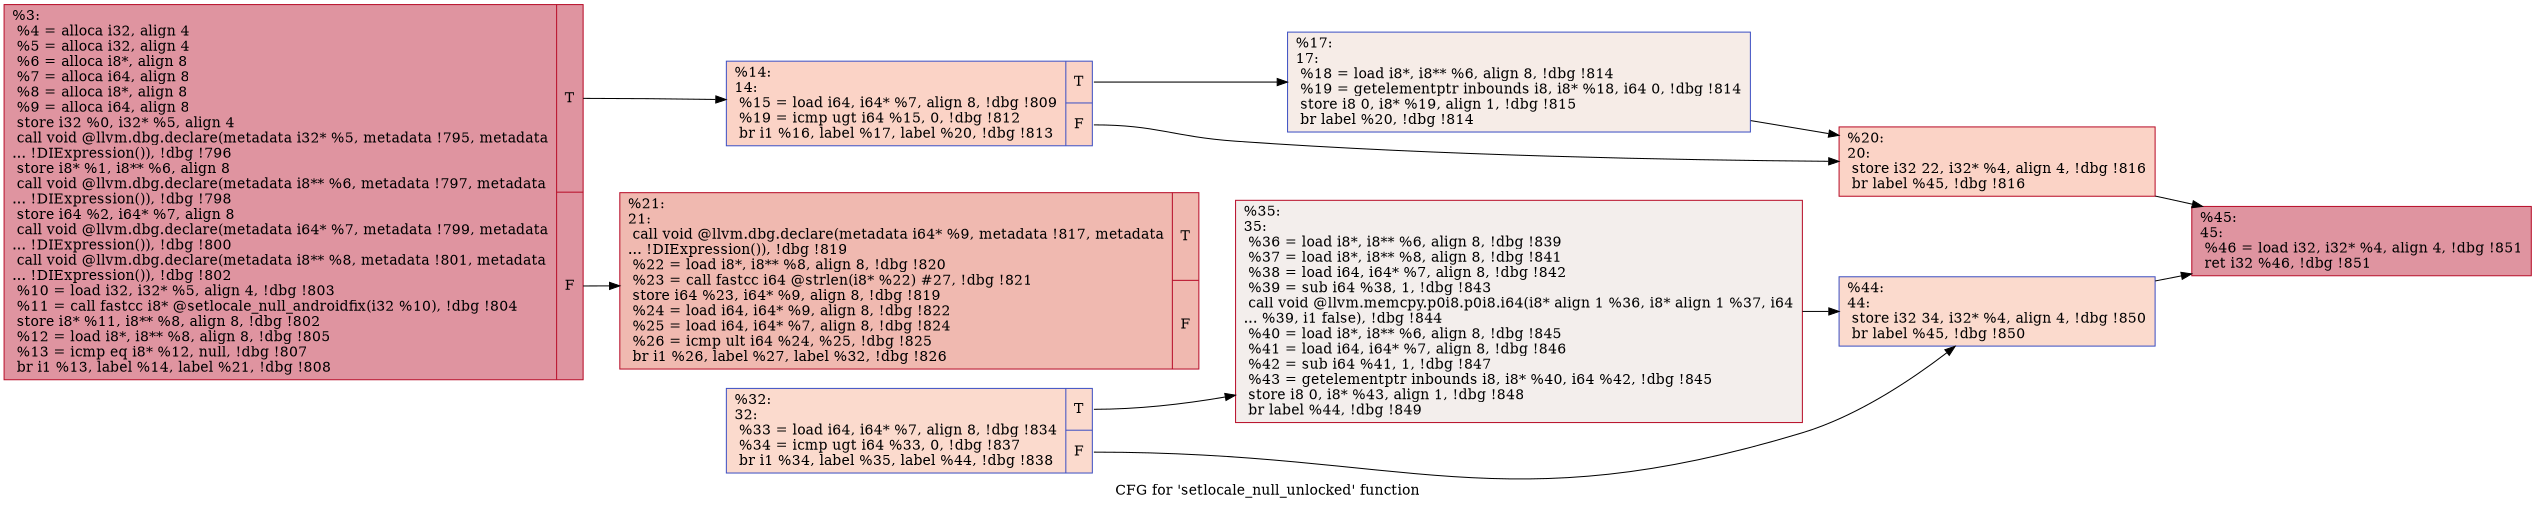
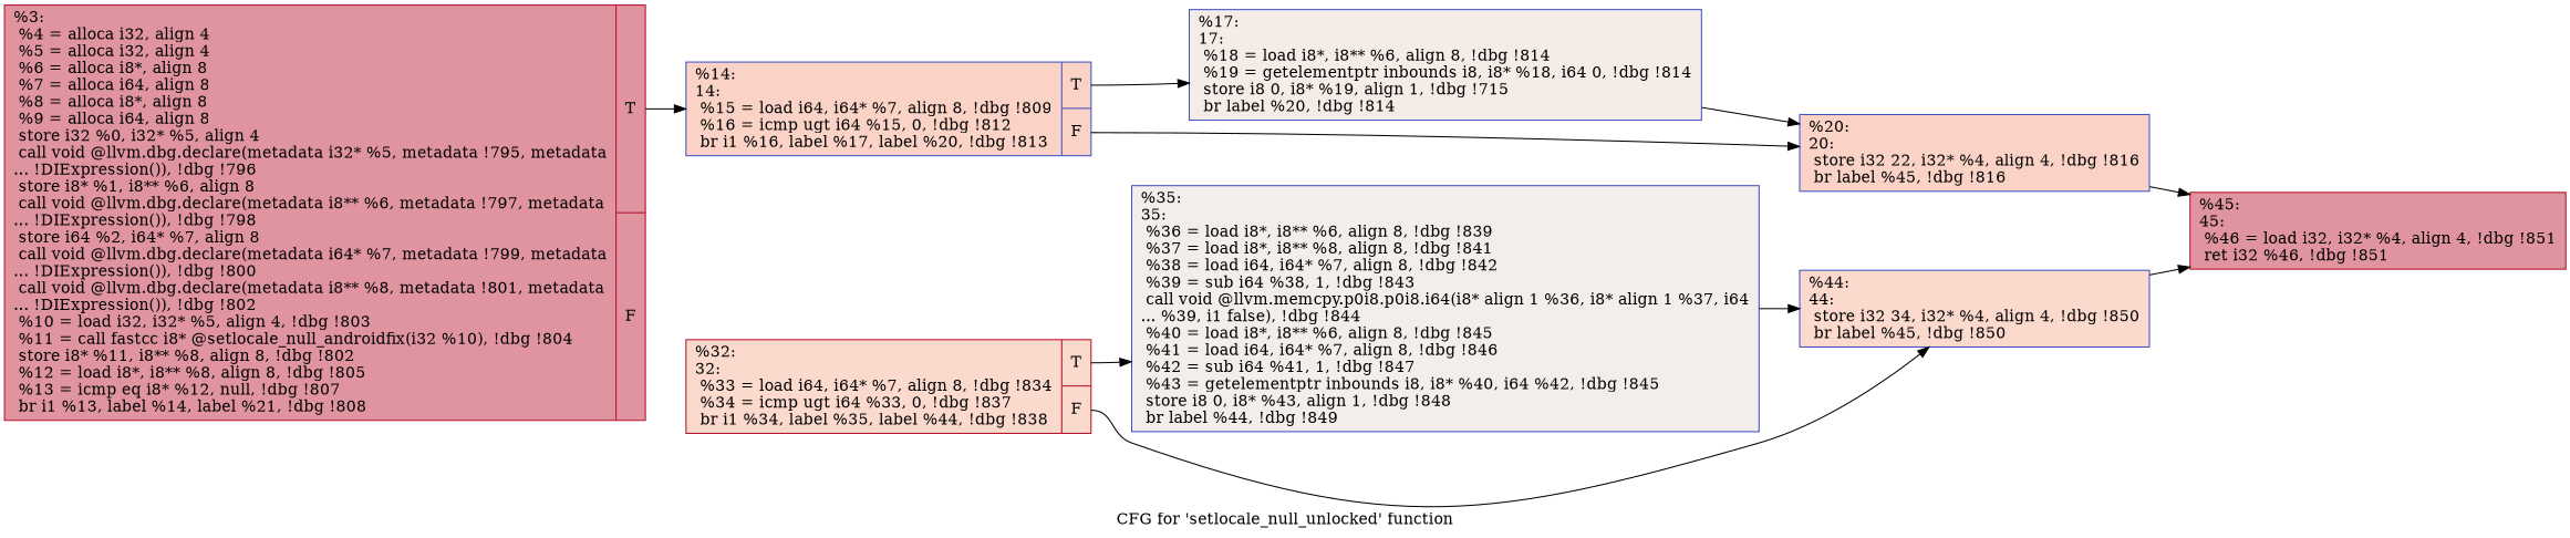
  digraph {
    label="CFG for 'setlocale_null_unlocked' function"
    rankdir=LR
    node [color="#3d50c3ff" fillcolor="#b70d2870" shape=record style=filled]
    n1 [color="#b70d28ff" label="{%3:\l  %4 = alloca i32, align 4\l  %5 = alloca i32, align 4\l  %6 = alloca i8*, align 8\l  %7 = alloca i64, align 8\l  %8 = alloca i8*, align 8\l  %9 = alloca i64, align 8\l  store i32 %0, i32* %5, align 4\l  call void @llvm.dbg.declare(metadata i32* %5, metadata !795, metadata\l... !DIExpression()), !dbg !796\l  store i8* %1, i8** %6, align 8\l  call void @llvm.dbg.declare(metadata i8** %6, metadata !797, metadata\l... !DIExpression()), !dbg !798\l  store i64 %2, i64* %7, align 8\l  call void @llvm.dbg.declare(metadata i64* %7, metadata !799, metadata\l... !DIExpression()), !dbg !800\l  call void @llvm.dbg.declare(metadata i8** %8, metadata !801, metadata\l... !DIExpression()), !dbg !802\l  %10 = load i32, i32* %5, align 4, !dbg !803\l  %11 = call fastcc i8* @setlocale_null_androidfix(i32 %10), !dbg !804\l  store i8* %11, i8** %8, align 8, !dbg !802\l  %12 = load i8*, i8** %8, align 8, !dbg !805\l  %13 = icmp eq i8* %12, null, !dbg !807\l  br i1 %13, label %14, label %21, !dbg !808\l|{<s0>T|<s1>F}}"]
-   n2 [fillcolor="#f59c7d70" label="{%14:\l14:                                               \l  %15 = load i64, i64* %7, align 8, !dbg !809\l  %19 = icmp ugt i64 %15, 0, !dbg !812\l  br i1 %16, label %17, label %20, !dbg !813\l|{<s0>T|<s1>F}}"]
-   n3 [color="#b70d28ff" fillcolor="#de614d70" label="{%21:\l21:                                               \l  call void @llvm.dbg.declare(metadata i64* %9, metadata !817, metadata\l... !DIExpression()), !dbg !819\l  %22 = load i8*, i8** %8, align 8, !dbg !820\l  %23 = call fastcc i64 @strlen(i8* %22) #27, !dbg !821\l  store i64 %23, i64* %9, align 8, !dbg !819\l  %24 = load i64, i64* %9, align 8, !dbg !822\l  %25 = load i64, i64* %7, align 8, !dbg !824\l  %26 = icmp ult i64 %24, %25, !dbg !825\l  br i1 %26, label %27, label %32, !dbg !826\l|{<s0>T|<s1>F}}"]
-   n4 [fillcolor="#ead5c970" label="{%17:\l17:                                               \l  %18 = load i8*, i8** %6, align 8, !dbg !814\l  %19 = getelementptr inbounds i8, i8* %18, i64 0, !dbg !814\l  store i8 0, i8* %19, align 1, !dbg !815\l  br label %20, !dbg !814\l}"]
-   n5 [color="#b70d28ff" fillcolor="#f59c7d70" label="{%20:\l20:                                               \l  store i32 22, i32* %4, align 4, !dbg !816\l  br label %45, !dbg !816\l}"]
+   n2 [fillcolor="#f59c7d70" label="{%14:\l14:                                               \l  %15 = load i64, i64* %7, align 8, !dbg !809\l  %16 = icmp ugt i64 %15, 0, !dbg !812\l  br i1 %16, label %17, label %20, !dbg !813\l|{<s0>T|<s1>F}}"]
+   n4 [fillcolor="#ead5c970" label="{%17:\l17:                                               \l  %18 = load i8*, i8** %6, align 8, !dbg !814\l  %19 = getelementptr inbounds i8, i8* %18, i64 0, !dbg !814\l  store i8 0, i8* %19, align 1, !dbg !715\l  br label %20, !dbg !814\l}"]
+   n5 [fillcolor="#f59c7d70" label="{%20:\l20:                                               \l  store i32 22, i32* %4, align 4, !dbg !816\l  br label %45, !dbg !816\l}"]
    n6 [color="#b70d28ff" label="{%45:\l45:                                               \l  %46 = load i32, i32* %4, align 4, !dbg !851\l  ret i32 %46, !dbg !851\l}"]
-   n7 [fillcolor="#f7ac8e70" label="{%32:\l32:                                               \l  %33 = load i64, i64* %7, align 8, !dbg !834\l  %34 = icmp ugt i64 %33, 0, !dbg !837\l  br i1 %34, label %35, label %44, !dbg !838\l|{<s0>T|<s1>F}}"]
-   n8 [color="#b70d28ff" fillcolor="#e3d9d370" label="{%35:\l35:                                               \l  %36 = load i8*, i8** %6, align 8, !dbg !839\l  %37 = load i8*, i8** %8, align 8, !dbg !841\l  %38 = load i64, i64* %7, align 8, !dbg !842\l  %39 = sub i64 %38, 1, !dbg !843\l  call void @llvm.memcpy.p0i8.p0i8.i64(i8* align 1 %36, i8* align 1 %37, i64\l... %39, i1 false), !dbg !844\l  %40 = load i8*, i8** %6, align 8, !dbg !845\l  %41 = load i64, i64* %7, align 8, !dbg !846\l  %42 = sub i64 %41, 1, !dbg !847\l  %43 = getelementptr inbounds i8, i8* %40, i64 %42, !dbg !845\l  store i8 0, i8* %43, align 1, !dbg !848\l  br label %44, !dbg !849\l}"]
+   n7 [color="#b70d28ff" fillcolor="#f7ac8e70" label="{%32:\l32:                                               \l  %33 = load i64, i64* %7, align 8, !dbg !834\l  %34 = icmp ugt i64 %33, 0, !dbg !837\l  br i1 %34, label %35, label %44, !dbg !838\l|{<s0>T|<s1>F}}"]
+   n8 [fillcolor="#e3d9d370" label="{%35:\l35:                                               \l  %36 = load i8*, i8** %6, align 8, !dbg !839\l  %37 = load i8*, i8** %8, align 8, !dbg !841\l  %38 = load i64, i64* %7, align 8, !dbg !842\l  %39 = sub i64 %38, 1, !dbg !843\l  call void @llvm.memcpy.p0i8.p0i8.i64(i8* align 1 %36, i8* align 1 %37, i64\l... %39, i1 false), !dbg !844\l  %40 = load i8*, i8** %6, align 8, !dbg !845\l  %41 = load i64, i64* %7, align 8, !dbg !846\l  %42 = sub i64 %41, 1, !dbg !847\l  %43 = getelementptr inbounds i8, i8* %40, i64 %42, !dbg !845\l  store i8 0, i8* %43, align 1, !dbg !848\l  br label %44, !dbg !849\l}"]
    n9 [fillcolor="#f7ac8e70" label="{%44:\l44:                                               \l  store i32 34, i32* %4, align 4, !dbg !850\l  br label %45, !dbg !850\l}"]
    n1 -> n2 [tailport=s0]
-   n1 -> n3 [tailport=s1]
    n2 -> n4 [tailport=s0]
    n2 -> n5 [tailport=s1]
    n4 -> n5
    n5 -> n6
    n7 -> n8 [tailport=s0]
    n7 -> n9 [tailport=s1]
    n8 -> n9
    n9 -> n6
  }
